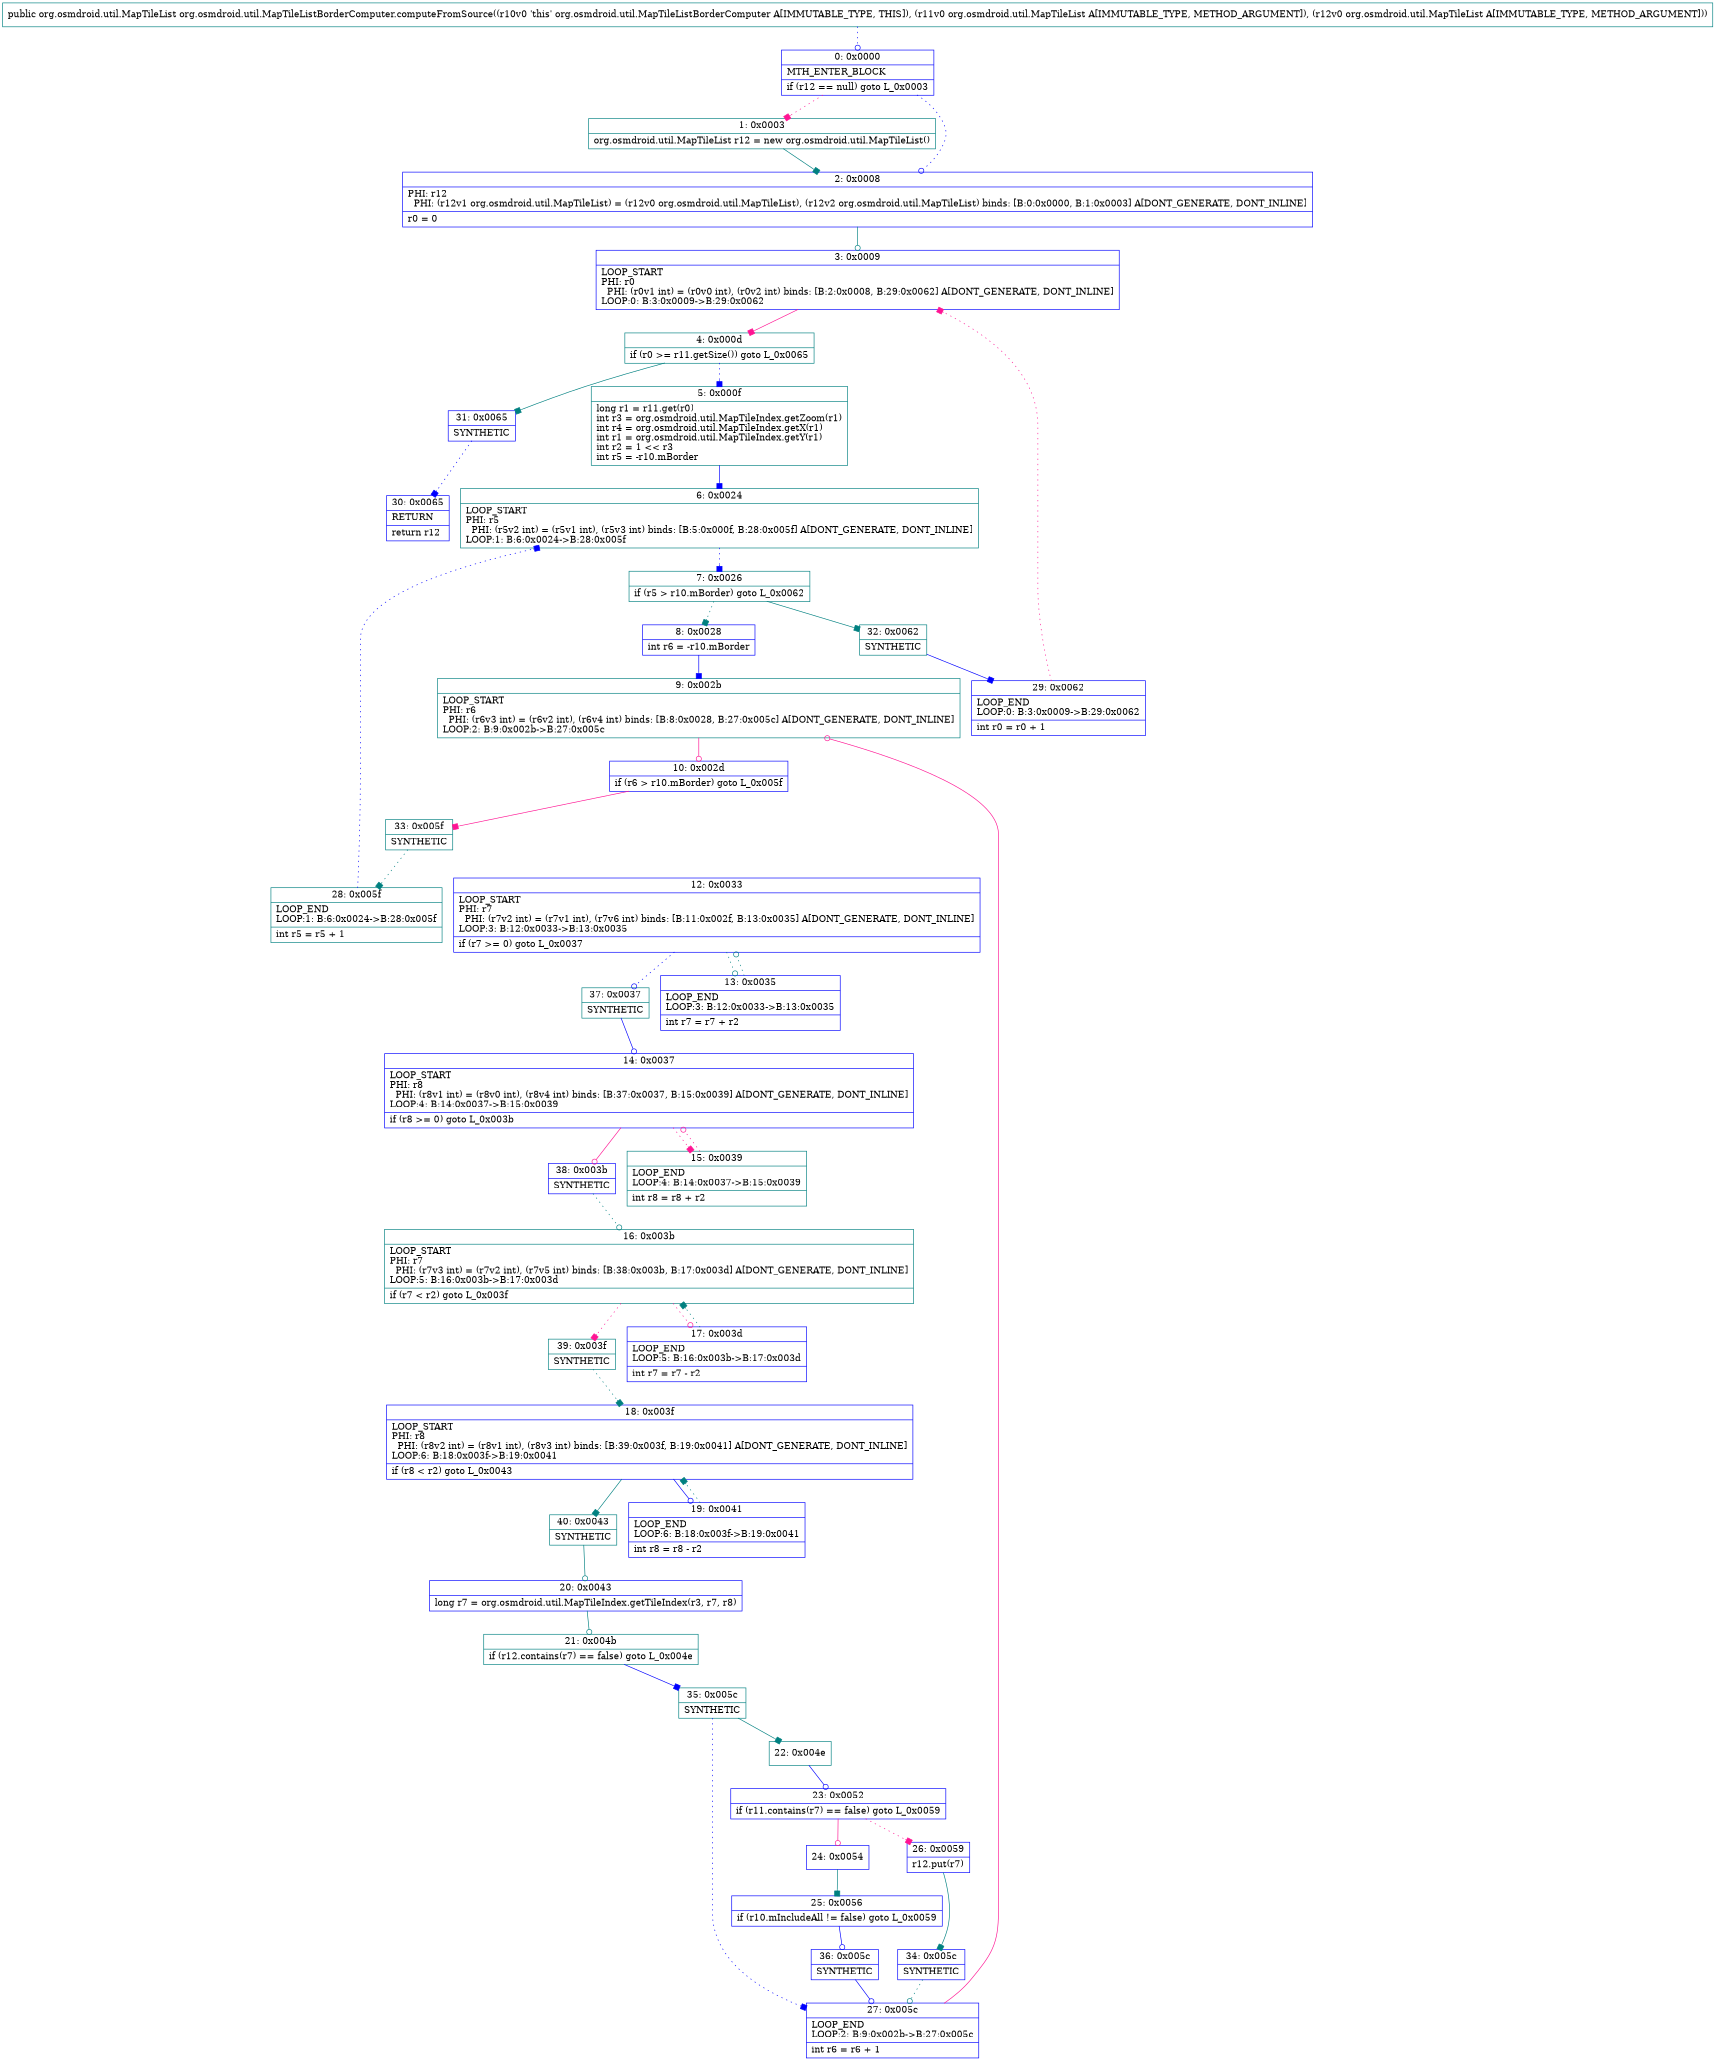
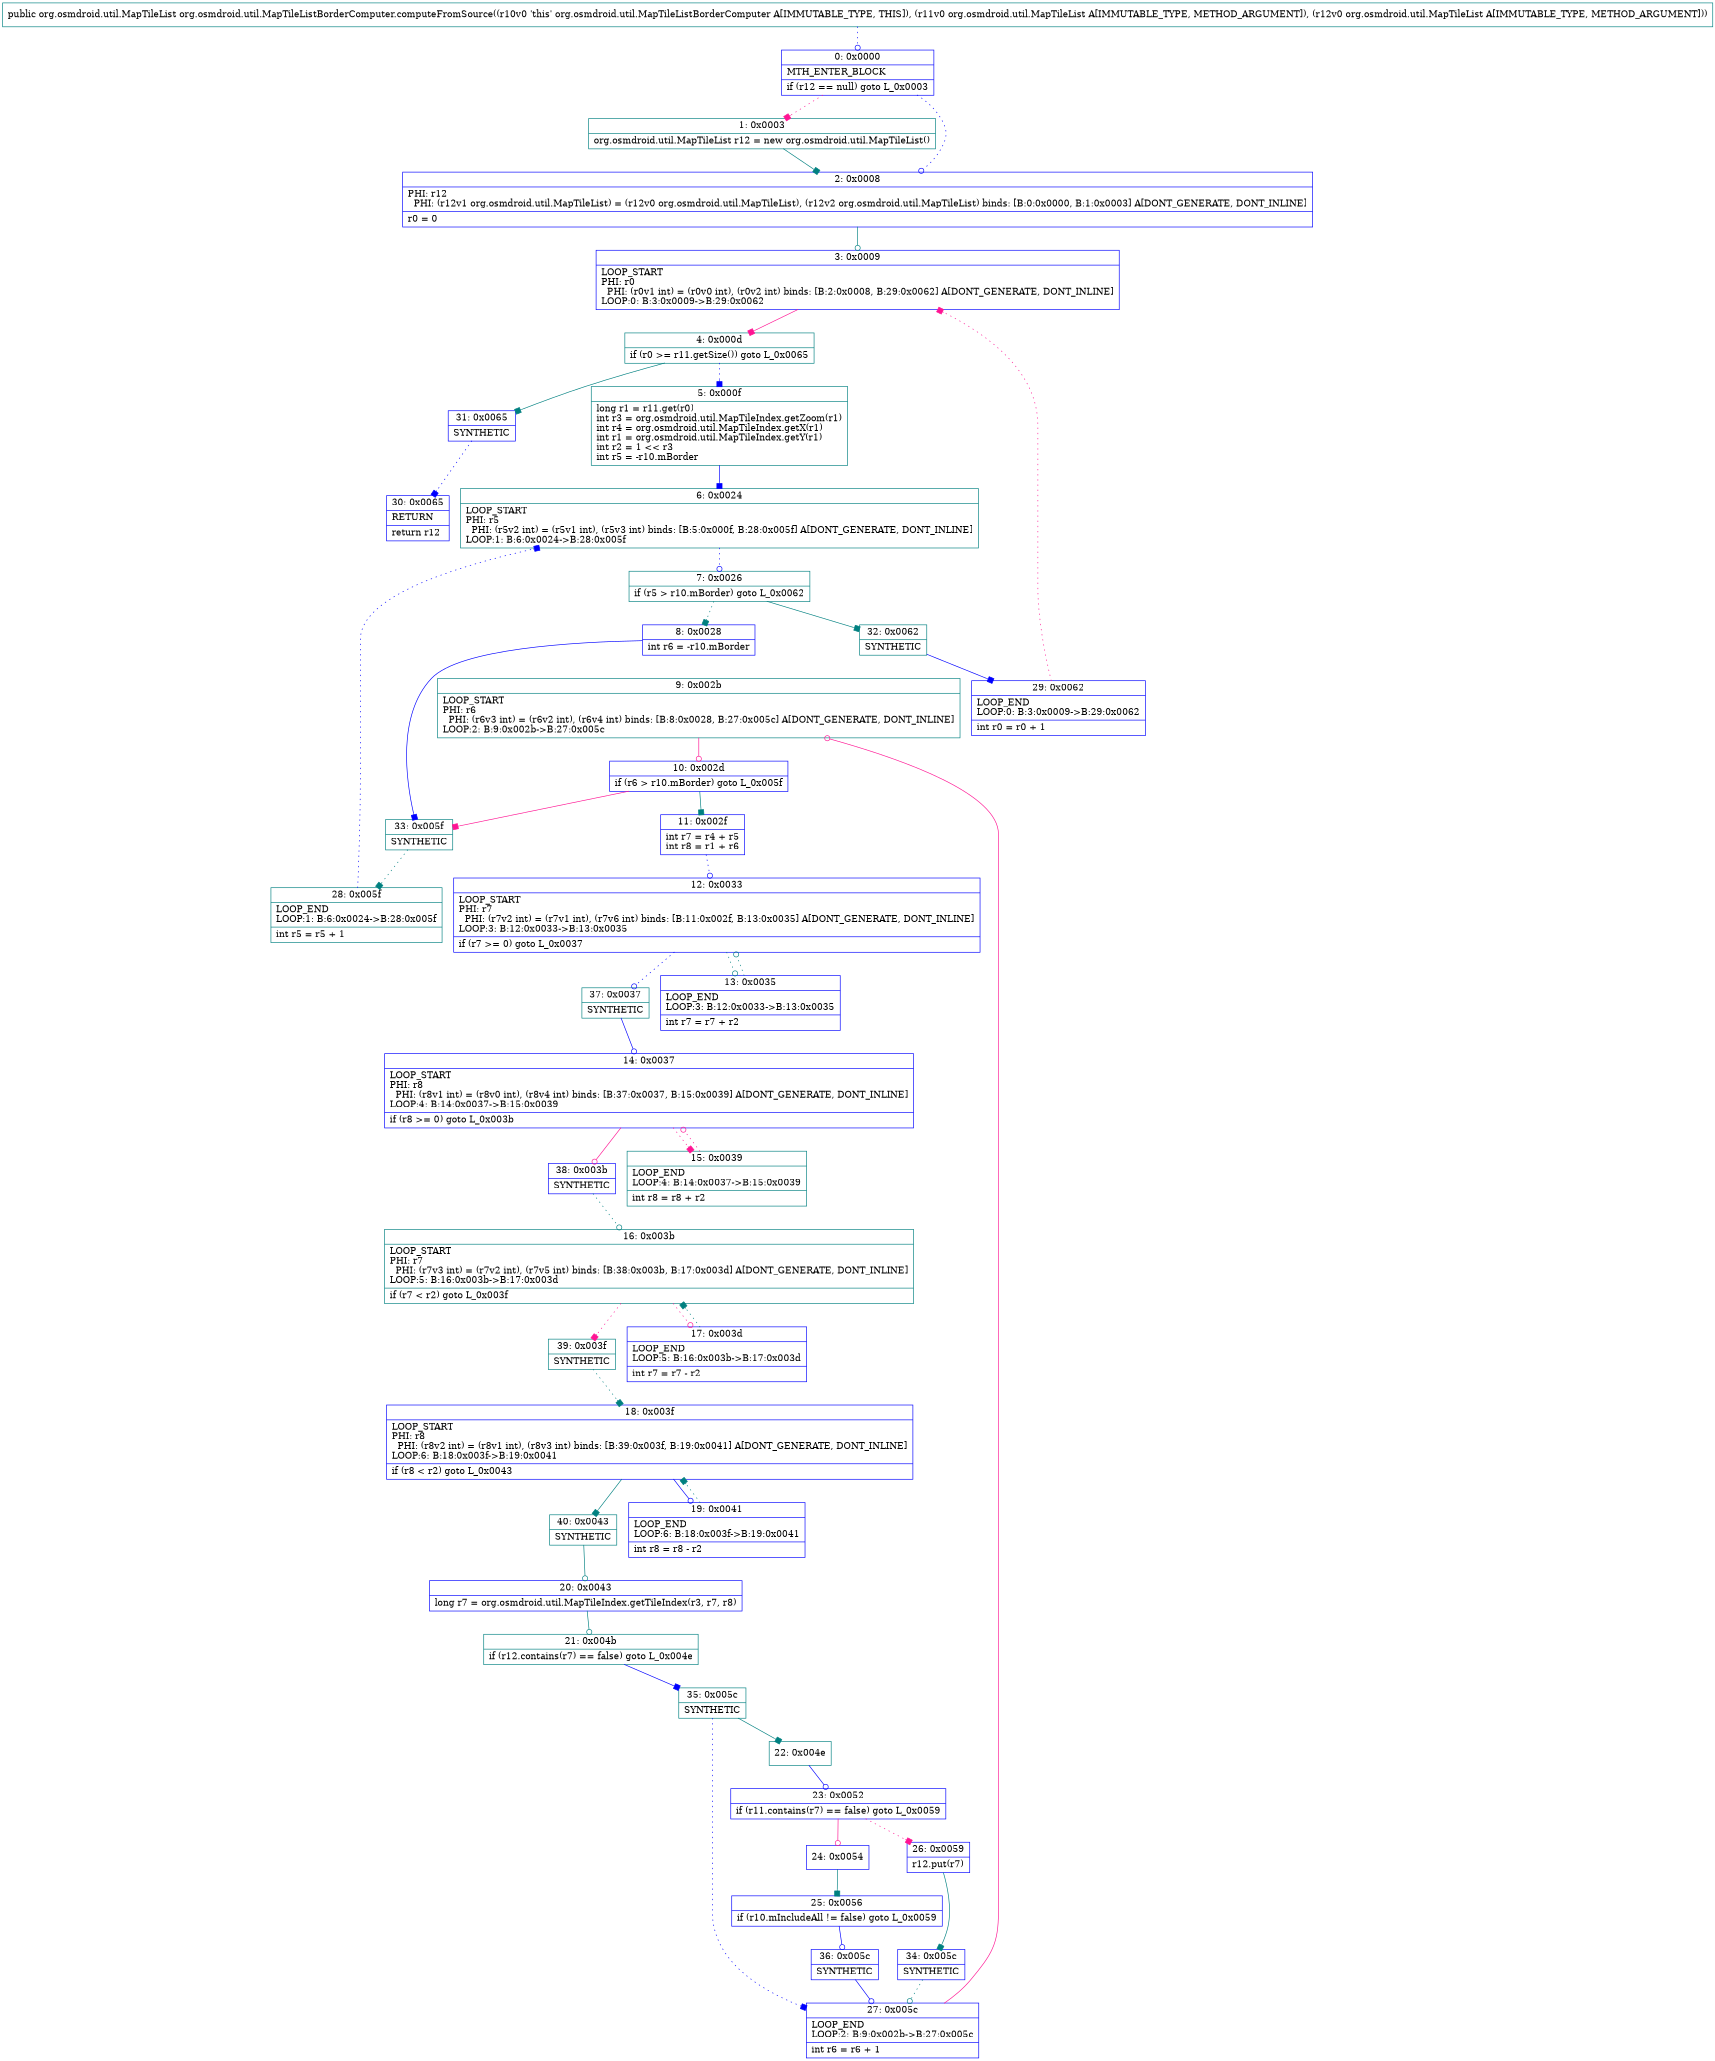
  digraph {
    node [color=blue shape=record]
    edge [arrowhead=box color=teal style=solid]
    n1 [label="{0\:\ 0x0000|MTH_ENTER_BLOCK\l|if (r12 == null) goto L_0x0003\l}"]
    n2 [color=teal label="{1\:\ 0x0003|org.osmdroid.util.MapTileList r12 = new org.osmdroid.util.MapTileList()\l}"]
    n3 [label="{2\:\ 0x0008|PHI: r12 \l  PHI: (r12v1 org.osmdroid.util.MapTileList) = (r12v0 org.osmdroid.util.MapTileList), (r12v2 org.osmdroid.util.MapTileList) binds: [B:0:0x0000, B:1:0x0003] A[DONT_GENERATE, DONT_INLINE]\l|r0 = 0\l}"]
    n4 [label="{3\:\ 0x0009|LOOP_START\lPHI: r0 \l  PHI: (r0v1 int) = (r0v0 int), (r0v2 int) binds: [B:2:0x0008, B:29:0x0062] A[DONT_GENERATE, DONT_INLINE]\lLOOP:0: B:3:0x0009\-\>B:29:0x0062\l}"]
    n5 [color=teal label="{4\:\ 0x000d|if (r0 \>= r11.getSize()) goto L_0x0065\l}"]
    n6 [color=teal label="{5\:\ 0x000f|long r1 = r11.get(r0)\lint r3 = org.osmdroid.util.MapTileIndex.getZoom(r1)\lint r4 = org.osmdroid.util.MapTileIndex.getX(r1)\lint r1 = org.osmdroid.util.MapTileIndex.getY(r1)\lint r2 = 1 \<\< r3\lint r5 = \-r10.mBorder\l}"]
    n7 [label="{31\:\ 0x0065|SYNTHETIC\l}"]
    n8 [color=teal label="{6\:\ 0x0024|LOOP_START\lPHI: r5 \l  PHI: (r5v2 int) = (r5v1 int), (r5v3 int) binds: [B:5:0x000f, B:28:0x005f] A[DONT_GENERATE, DONT_INLINE]\lLOOP:1: B:6:0x0024\-\>B:28:0x005f\l}"]
    n9 [label="{30\:\ 0x0065|RETURN\l|return r12\l}"]
    n10 [color=teal label="{7\:\ 0x0026|if (r5 \> r10.mBorder) goto L_0x0062\l}"]
    n11 [label="{8\:\ 0x0028|int r6 = \-r10.mBorder\l}"]
    n12 [color=teal label="{32\:\ 0x0062|SYNTHETIC\l}"]
    n13 [color=teal label="{9\:\ 0x002b|LOOP_START\lPHI: r6 \l  PHI: (r6v3 int) = (r6v2 int), (r6v4 int) binds: [B:8:0x0028, B:27:0x005c] A[DONT_GENERATE, DONT_INLINE]\lLOOP:2: B:9:0x002b\-\>B:27:0x005c\l}"]
    n14 [label="{29\:\ 0x0062|LOOP_END\lLOOP:0: B:3:0x0009\-\>B:29:0x0062\l|int r0 = r0 + 1\l}"]
    n15 [label="{10\:\ 0x002d|if (r6 \> r10.mBorder) goto L_0x005f\l}"]
+   n16 [label="{11\:\ 0x002f|int r7 = r4 + r5\lint r8 = r1 + r6\l}"]
    n17 [color=teal label="{33\:\ 0x005f|SYNTHETIC\l}"]
    n18 [label="{12\:\ 0x0033|LOOP_START\lPHI: r7 \l  PHI: (r7v2 int) = (r7v1 int), (r7v6 int) binds: [B:11:0x002f, B:13:0x0035] A[DONT_GENERATE, DONT_INLINE]\lLOOP:3: B:12:0x0033\-\>B:13:0x0035\l|if (r7 \>= 0) goto L_0x0037\l}"]
    n19 [color=teal label="{28\:\ 0x005f|LOOP_END\lLOOP:1: B:6:0x0024\-\>B:28:0x005f\l|int r5 = r5 + 1\l}"]
    n20 [label="{13\:\ 0x0035|LOOP_END\lLOOP:3: B:12:0x0033\-\>B:13:0x0035\l|int r7 = r7 + r2\l}"]
    n21 [color=teal label="{37\:\ 0x0037|SYNTHETIC\l}"]
    n22 [label="{14\:\ 0x0037|LOOP_START\lPHI: r8 \l  PHI: (r8v1 int) = (r8v0 int), (r8v4 int) binds: [B:37:0x0037, B:15:0x0039] A[DONT_GENERATE, DONT_INLINE]\lLOOP:4: B:14:0x0037\-\>B:15:0x0039\l|if (r8 \>= 0) goto L_0x003b\l}"]
    n23 [color=teal label="{15\:\ 0x0039|LOOP_END\lLOOP:4: B:14:0x0037\-\>B:15:0x0039\l|int r8 = r8 + r2\l}"]
    n24 [label="{38\:\ 0x003b|SYNTHETIC\l}"]
    n25 [color=teal label="{16\:\ 0x003b|LOOP_START\lPHI: r7 \l  PHI: (r7v3 int) = (r7v2 int), (r7v5 int) binds: [B:38:0x003b, B:17:0x003d] A[DONT_GENERATE, DONT_INLINE]\lLOOP:5: B:16:0x003b\-\>B:17:0x003d\l|if (r7 \< r2) goto L_0x003f\l}"]
    n26 [label="{17\:\ 0x003d|LOOP_END\lLOOP:5: B:16:0x003b\-\>B:17:0x003d\l|int r7 = r7 \- r2\l}"]
    n27 [color=teal label="{39\:\ 0x003f|SYNTHETIC\l}"]
    n28 [label="{18\:\ 0x003f|LOOP_START\lPHI: r8 \l  PHI: (r8v2 int) = (r8v1 int), (r8v3 int) binds: [B:39:0x003f, B:19:0x0041] A[DONT_GENERATE, DONT_INLINE]\lLOOP:6: B:18:0x003f\-\>B:19:0x0041\l|if (r8 \< r2) goto L_0x0043\l}"]
    n29 [label="{19\:\ 0x0041|LOOP_END\lLOOP:6: B:18:0x003f\-\>B:19:0x0041\l|int r8 = r8 \- r2\l}"]
    n30 [color=teal label="{40\:\ 0x0043|SYNTHETIC\l}"]
    n31 [label="{20\:\ 0x0043|long r7 = org.osmdroid.util.MapTileIndex.getTileIndex(r3, r7, r8)\l}"]
    n32 [color=teal label="{21\:\ 0x004b|if (r12.contains(r7) == false) goto L_0x004e\l}"]
    n33 [color=teal label="{35\:\ 0x005c|SYNTHETIC\l}"]
    n34 [color=teal label="{22\:\ 0x004e}"]
    n35 [label="{23\:\ 0x0052|if (r11.contains(r7) == false) goto L_0x0059\l}"]
    n36 [label="{27\:\ 0x005c|LOOP_END\lLOOP:2: B:9:0x002b\-\>B:27:0x005c\l|int r6 = r6 + 1\l}"]
    n37 [label="{24\:\ 0x0054}"]
    n38 [label="{26\:\ 0x0059|r12.put(r7)\l}"]
    n39 [label="{25\:\ 0x0056|if (r10.mIncludeAll != false) goto L_0x0059\l}"]
    n40 [label="{34\:\ 0x005c|SYNTHETIC\l}"]
    n41 [label="{36\:\ 0x005c|SYNTHETIC\l}"]
    n42 [color=teal label="{public org.osmdroid.util.MapTileList org.osmdroid.util.MapTileListBorderComputer.computeFromSource((r10v0 'this' org.osmdroid.util.MapTileListBorderComputer A[IMMUTABLE_TYPE, THIS]), (r11v0 org.osmdroid.util.MapTileList A[IMMUTABLE_TYPE, METHOD_ARGUMENT]), (r12v0 org.osmdroid.util.MapTileList A[IMMUTABLE_TYPE, METHOD_ARGUMENT])) }"]
    n1 -> n2 [color=deeppink style=dotted]
    n1 -> n3 [arrowhead=odot color=blue style=dotted]
    n2 -> n3
    n3 -> n4 [arrowhead=odot]
    n4 -> n5 [color=deeppink]
    n5 -> n6 [color=blue style=dotted]
    n5 -> n7
    n6 -> n8 [color=blue]
    n7 -> n9 [color=blue style=dotted]
-   n8 -> n10 [color=blue style=dotted]
+   n8 -> n10 [arrowhead=odot color=blue style=dotted]
    n10 -> n11 [style=dotted]
    n10 -> n12
-   n11 -> n13 [color=blue]
+   n11 -> n17 [color=blue]
    n12 -> n14 [color=blue]
    n13 -> n15 [arrowhead=odot color=deeppink]
    n14 -> n4 [color=deeppink style=dotted]
+   n15 -> n16
    n15 -> n17 [color=deeppink]
+   n16 -> n18 [arrowhead=odot color=blue style=dotted]
    n17 -> n19 [style=dotted]
    n18 -> n20 [arrowhead=odot style=dotted]
    n18 -> n21 [arrowhead=odot color=blue style=dotted]
    n19 -> n8 [color=blue style=dotted]
    n20 -> n18 [arrowhead=odot style=dotted]
    n21 -> n22 [arrowhead=odot color=blue]
    n22 -> n23 [color=deeppink style=dotted]
    n22 -> n24 [arrowhead=odot color=deeppink]
    n23 -> n22 [arrowhead=odot color=deeppink style=dotted]
    n24 -> n25 [arrowhead=odot style=dotted]
    n25 -> n26 [arrowhead=odot color=deeppink style=dotted]
    n25 -> n27 [color=deeppink style=dotted]
    n26 -> n25 [style=dotted]
    n27 -> n28 [style=dotted]
    n28 -> n29 [arrowhead=odot color=blue]
    n28 -> n30
    n29 -> n28 [style=dotted]
    n30 -> n31 [arrowhead=odot]
    n31 -> n32 [arrowhead=odot]
    n32 -> n33 [color=blue]
    n33 -> n34
    n33 -> n36 [color=blue style=dotted]
    n34 -> n35 [arrowhead=odot color=blue]
    n35 -> n37 [arrowhead=odot color=deeppink]
    n35 -> n38 [color=deeppink style=dotted]
    n36 -> n13 [arrowhead=odot color=deeppink]
    n37 -> n39
    n38 -> n40
    n39 -> n41 [arrowhead=odot color=blue]
    n40 -> n36 [arrowhead=odot style=dotted]
    n41 -> n36 [arrowhead=odot color=blue]
    n42 -> n1 [arrowhead=odot color=blue style=dotted]
  }
